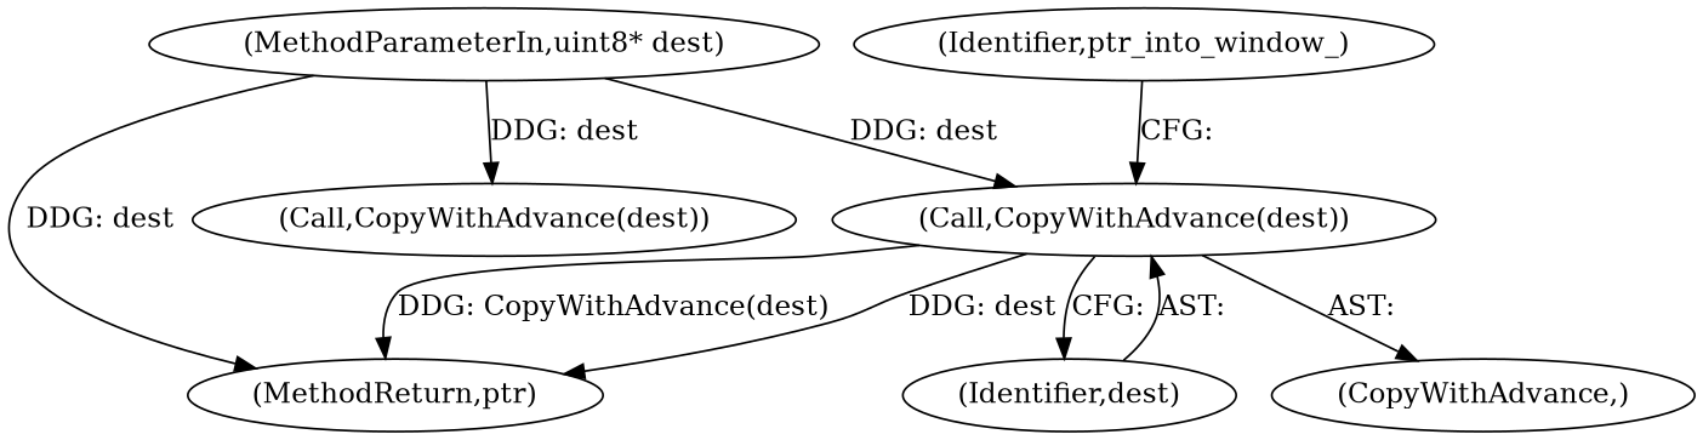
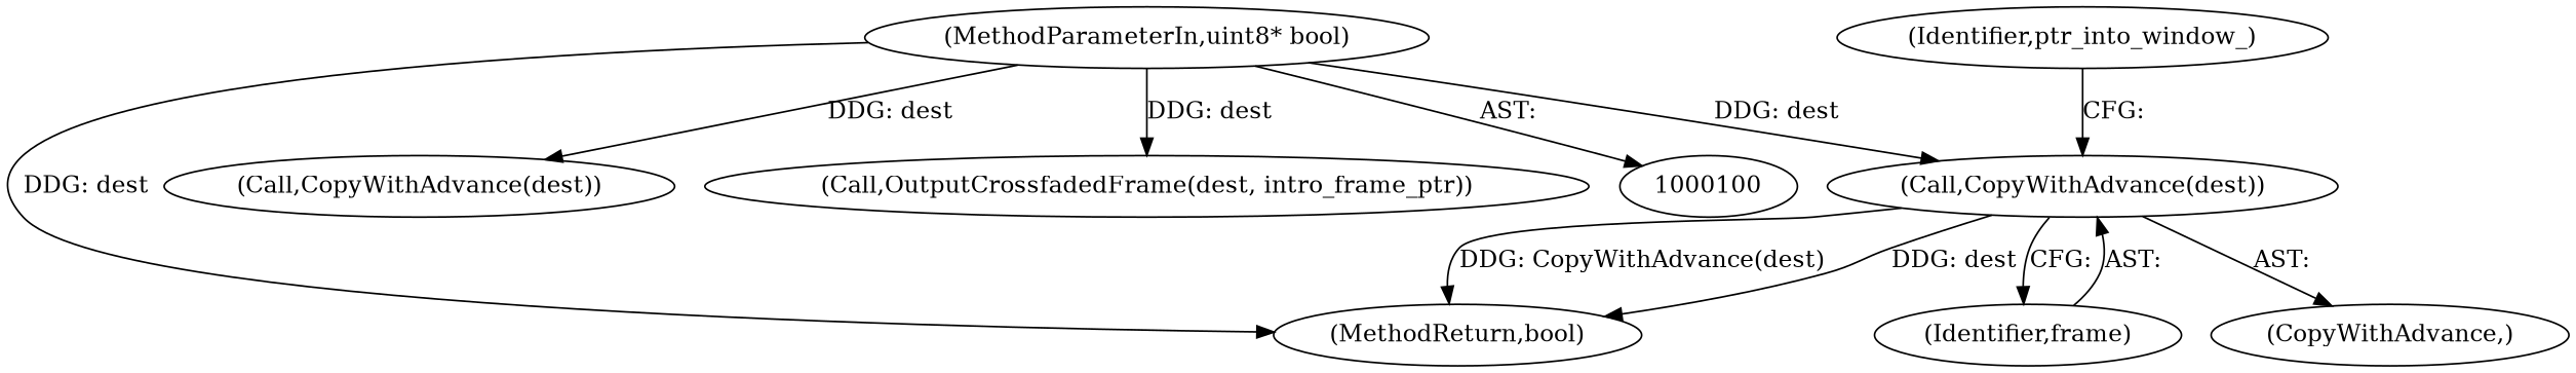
  digraph {
    n1 [label="(Call,CopyWithAdvance(dest))"]
    n2 [label="(CopyWithAdvance,)"]
-   n3 [label="(MethodReturn,ptr)"]
-   n4 [label="(Identifier,dest)"]
-   n5 [label="(MethodParameterIn,uint8* dest)"]
+   n3 [label="(MethodReturn,bool)"]
+   n4 [label="(Identifier,frame)"]
+   n5 [label="(MethodParameterIn,uint8* bool)"]
    n6 [label="(Call,CopyWithAdvance(dest))"]
+   n7 [label="(Call,OutputCrossfadedFrame(dest, intro_frame_ptr))"]
+   1000100
    n9 [label="(Identifier,ptr_into_window_)"]
    n1 -> n2 [label="AST: "]
    n1 -> n3 [label="DDG: CopyWithAdvance(dest)"]
    n1 -> n3 [label="DDG: dest"]
    n1 -> n4 [label="CFG: "]
    n4 -> n1 [label="AST: "]
    n5 -> n1 [label="DDG: dest"]
    n5 -> n3 [label="DDG: dest"]
    n5 -> n6 [label="DDG: dest"]
+   n5 -> n7 [label="DDG: dest"]
+   n5 -> 1000100 [label="AST: "]
    n9 -> n1 [label="CFG: "]
  }
